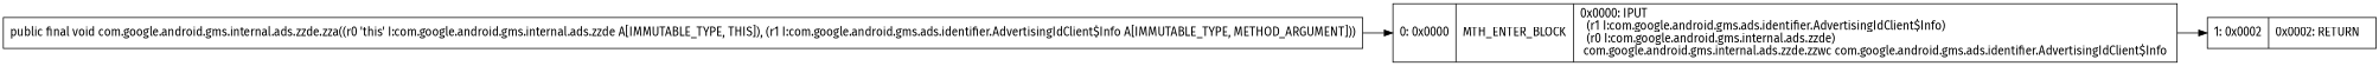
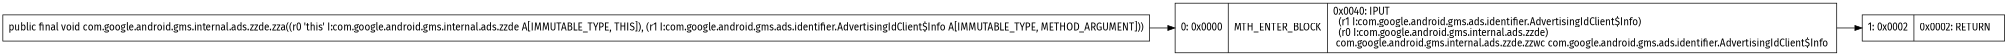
  digraph {
    rankdir=LR
    fontname="Fira Sans"
    node [shape=record fontname="Fira Sans"]
    edge [fontname="Fira Sans"]
-   n1 [label="{0\:\ 0x0000|MTH_ENTER_BLOCK\l|0x0000: IPUT  \l  (r1 I:com.google.android.gms.ads.identifier.AdvertisingIdClient$Info)\l  (r0 I:com.google.android.gms.internal.ads.zzde)\l com.google.android.gms.internal.ads.zzde.zzwc com.google.android.gms.ads.identifier.AdvertisingIdClient$Info \l}"]
+   n1 [label="{0\:\ 0x0000|MTH_ENTER_BLOCK\l|0x0040: IPUT  \l  (r1 I:com.google.android.gms.ads.identifier.AdvertisingIdClient$Info)\l  (r0 I:com.google.android.gms.internal.ads.zzde)\l com.google.android.gms.internal.ads.zzde.zzwc com.google.android.gms.ads.identifier.AdvertisingIdClient$Info \l}"]
    n2 [label="{1\:\ 0x0002|0x0002: RETURN   \l}"]
    n3 [label="{public final void com.google.android.gms.internal.ads.zzde.zza((r0 'this' I:com.google.android.gms.internal.ads.zzde A[IMMUTABLE_TYPE, THIS]), (r1 I:com.google.android.gms.ads.identifier.AdvertisingIdClient$Info A[IMMUTABLE_TYPE, METHOD_ARGUMENT])) }"]
    n1 -> n2
    n3 -> n1
  }
